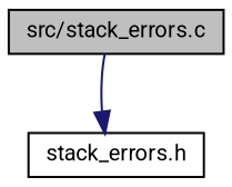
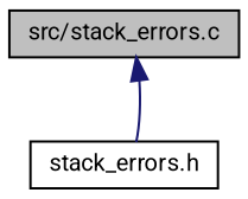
  digraph {
    fontname=Roboto
    node [color=black fontname=Roboto fontsize=10 shape=record style=filled]
    n1 [fillcolor=grey75 fontcolor=black height=0.2 label="src/stack_errors.c" width=0.4]
    n2 [fillcolor=white height=0.2 label="stack_errors.h" width=0.4]
-   n1 -> n2 [color=midnightblue fontname=Roboto fontsize=10 labelfontname=Helvetica labelfontsize=10 style=solid]
+   n2 -> n1 [color=midnightblue fontname=Roboto fontsize=10 labelfontname=Helvetica labelfontsize=10 style=solid]
  }
